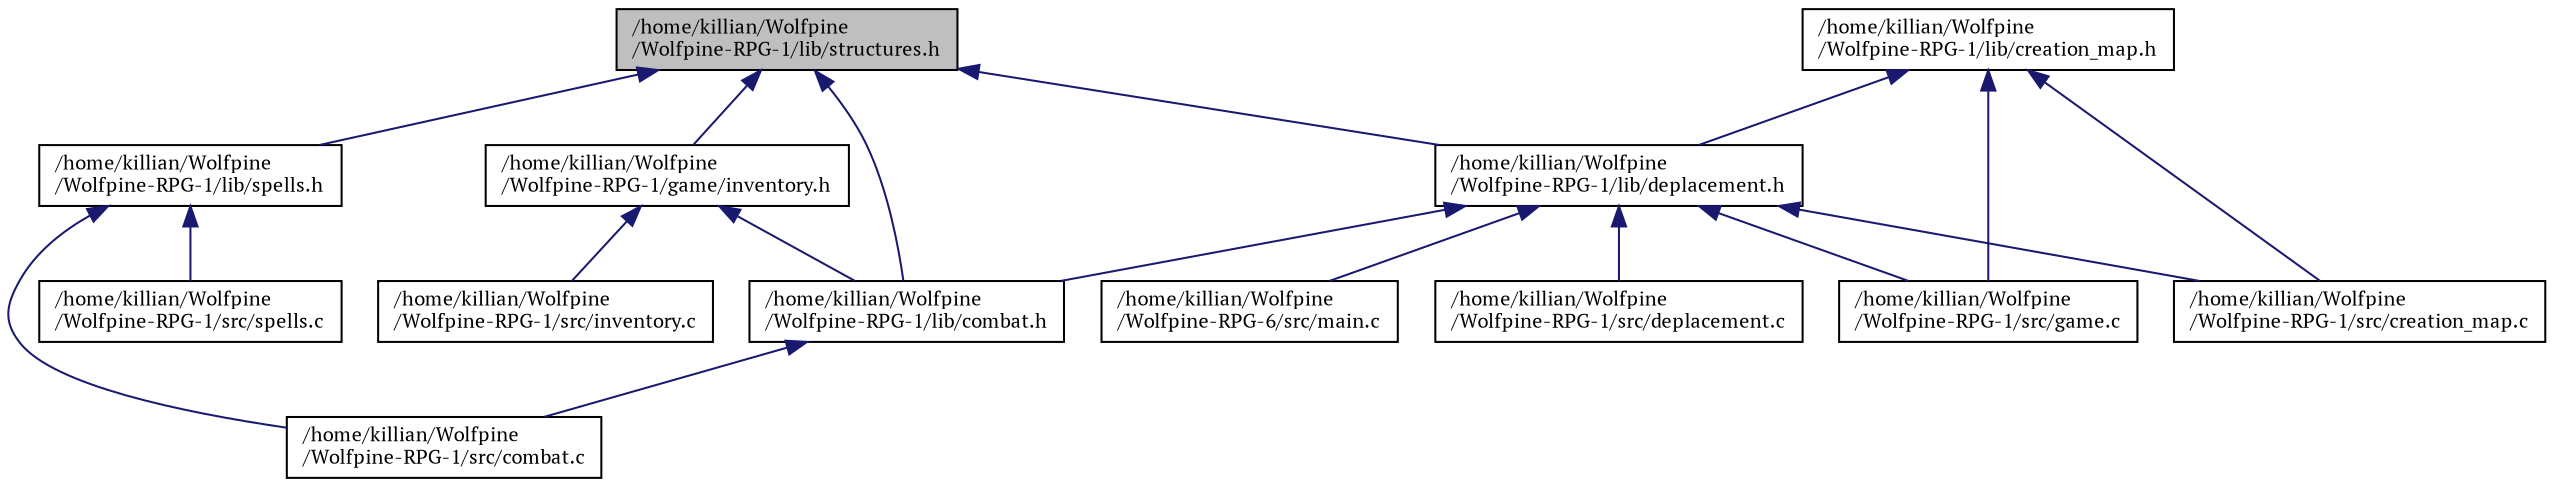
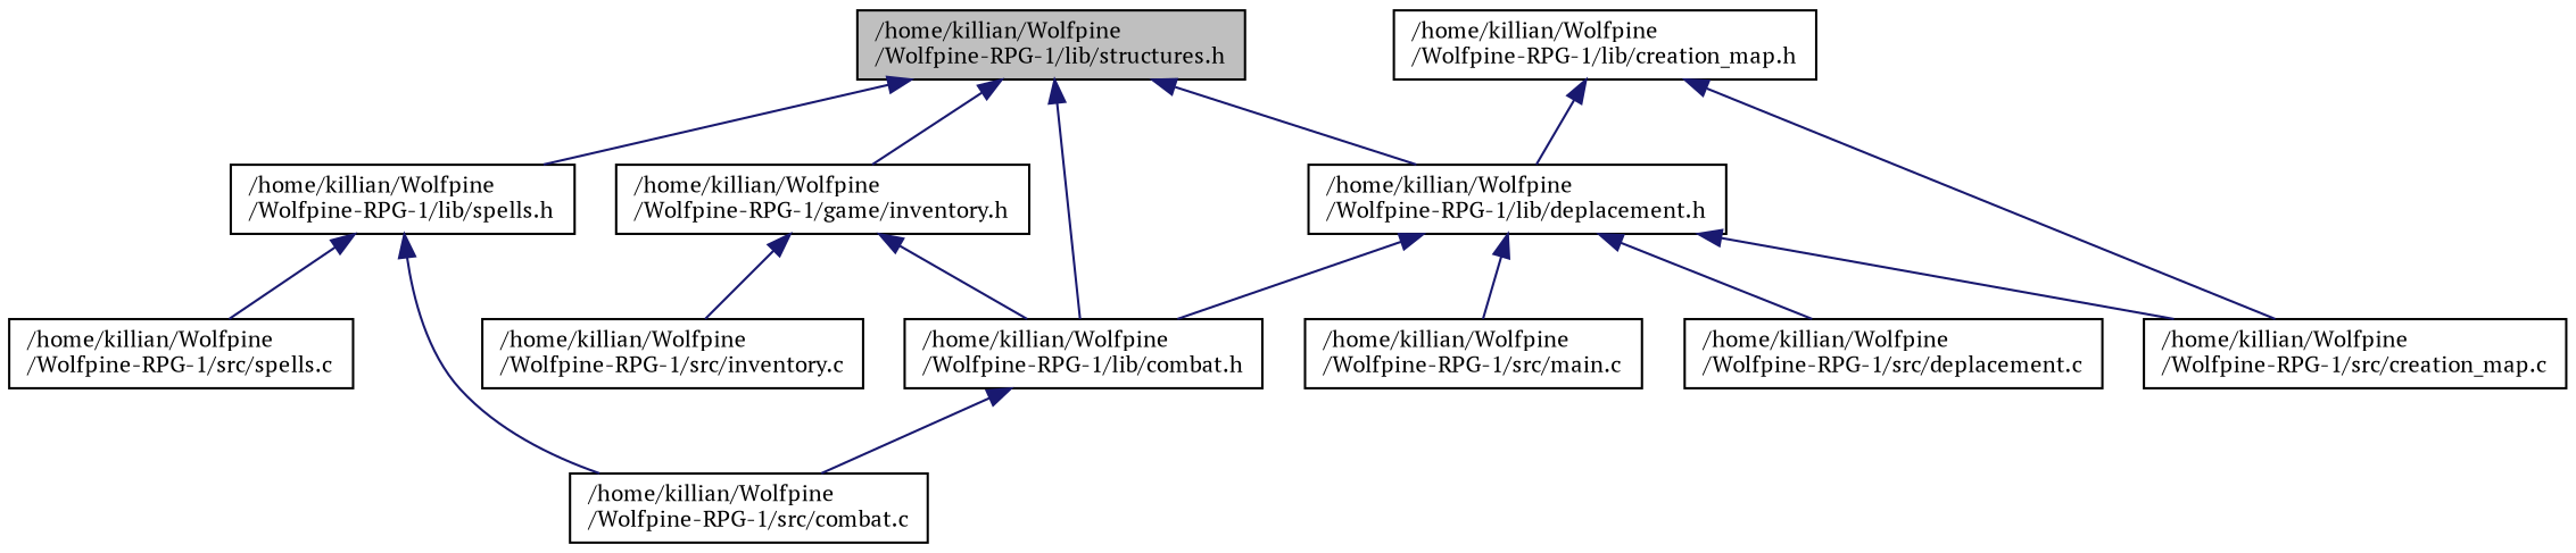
  digraph {
    fontname="PT Serif"
    node [color=black fillcolor=white fontname="PT Serif" fontsize=10 shape=record style=filled]
    edge [color=midnightblue dir=back fontname="PT Serif" fontsize=10 labelfontname=FreeSans labelfontsize=10 style=solid]
    n1 [fillcolor=grey75 fontcolor=black height=0.2 label="/home/killian/Wolfpine\l/Wolfpine-RPG-1/lib/structures.h" width=0.4]
    n2 [height=0.2 label="/home/killian/Wolfpine\l/Wolfpine-RPG-1/lib/combat.h" width=0.4]
    n3 [height=0.2 label="/home/killian/Wolfpine\l/Wolfpine-RPG-1/lib/spells.h" width=0.4]
    n4 [height=0.2 label="/home/killian/Wolfpine\l/Wolfpine-RPG-1/game/inventory.h" width=0.4]
    n5 [height=0.2 label="/home/killian/Wolfpine\l/Wolfpine-RPG-1/lib/deplacement.h" width=0.4]
    n6 [height=0.2 label="/home/killian/Wolfpine\l/Wolfpine-RPG-1/src/combat.c" width=0.4]
    n7 [height=0.2 label="/home/killian/Wolfpine\l/Wolfpine-RPG-1/src/spells.c" width=0.4]
    n8 [height=0.2 label="/home/killian/Wolfpine\l/Wolfpine-RPG-1/src/inventory.c" width=0.4]
-   n9 [height=0.2 label="/home/killian/Wolfpine\l/Wolfpine-RPG-1/src/game.c" width=0.4]
    n10 [height=0.2 label="/home/killian/Wolfpine\l/Wolfpine-RPG-1/src/creation_map.c" width=0.4]
    n11 [height=0.2 label="/home/killian/Wolfpine\l/Wolfpine-RPG-1/src/deplacement.c" width=0.4]
-   n12 [height=0.2 label="/home/killian/Wolfpine\l/Wolfpine-RPG-6/src/main.c" width=0.4]
+   n12 [height=0.2 label="/home/killian/Wolfpine\l/Wolfpine-RPG-1/src/main.c" width=0.4]
    n13 [height=0.2 label="/home/killian/Wolfpine\l/Wolfpine-RPG-1/lib/creation_map.h" width=0.4]
    n1 -> n2
    n1 -> n3
    n1 -> n4
    n1 -> n5
    n2 -> n6
    n3 -> n6
    n3 -> n7
    n4 -> n2
    n4 -> n8
    n5 -> n2
-   n5 -> n9
    n5 -> n10
    n5 -> n11
    n5 -> n12
    n13 -> n5
-   n13 -> n9
    n13 -> n10
  }
